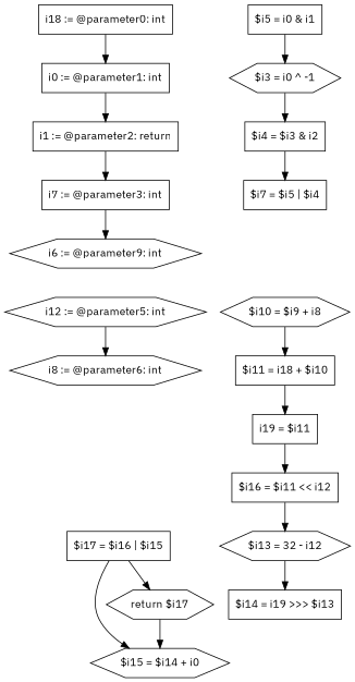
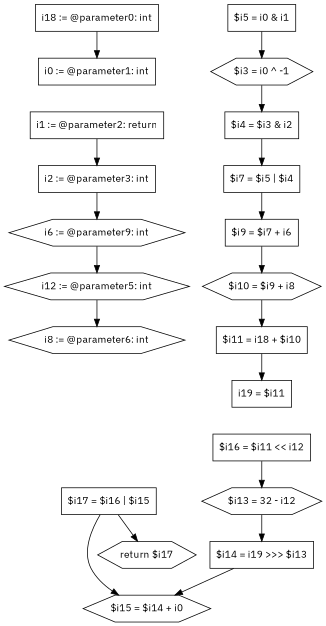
  digraph {
    fontname="IBM Plex Sans"
    node [fontname="IBM Plex Sans" shape=box]
    edge [fontname="IBM Plex Sans"]
    "i18 := @parameter0: int"
    "i0 := @parameter1: int"
    n3 [label="i1 := @parameter2: return"]
-   "i2 := @parameter3: int" [label="i7 := @parameter3: int"]
+   "i2 := @parameter3: int"
    n5 [label="i6 := @parameter9: int" shape=hexagon]
    "i12 := @parameter5: int" [shape=hexagon]
    "i8 := @parameter6: int" [shape=hexagon]
    "$i3 = i0 ^ -1" [shape=hexagon]
    "$i5 = i0 & i1"
    "$i4 = $i3 & i2"
    "$i7 = $i5 | $i4"
+   "$i9 = $i7 + i6"
    "$i10 = $i9 + i8" [shape=hexagon]
    "$i11 = i18 + $i10"
    "i19 = $i11"
    "$i16 = $i11 << i12"
    "$i13 = 32 - i12" [shape=hexagon]
    "$i14 = i19 >>> $i13"
    "$i15 = $i14 + i0" [shape=hexagon]
    "$i17 = $i16 | $i15"
    "return $i17" [shape=hexagon]
    "i18 := @parameter0: int" -> "i0 := @parameter1: int"
-   "i0 := @parameter1: int" -> n3
    n3 -> "i2 := @parameter3: int"
    "i2 := @parameter3: int" -> n5
+   n5 -> "i12 := @parameter5: int"
    "i12 := @parameter5: int" -> "i8 := @parameter6: int"
    "$i3 = i0 ^ -1" -> "$i4 = $i3 & i2"
    "$i5 = i0 & i1" -> "$i3 = i0 ^ -1"
    "$i4 = $i3 & i2" -> "$i7 = $i5 | $i4"
+   "$i7 = $i5 | $i4" -> "$i9 = $i7 + i6"
+   "$i9 = $i7 + i6" -> "$i10 = $i9 + i8"
    "$i10 = $i9 + i8" -> "$i11 = i18 + $i10"
    "$i11 = i18 + $i10" -> "i19 = $i11"
-   "i19 = $i11" -> "$i16 = $i11 << i12"
    "$i16 = $i11 << i12" -> "$i13 = 32 - i12"
    "$i13 = 32 - i12" -> "$i14 = i19 >>> $i13"
-   "return $i17" -> "$i15 = $i14 + i0"
+   "$i14 = i19 >>> $i13" -> "$i15 = $i14 + i0"
    "$i17 = $i16 | $i15" -> "$i15 = $i14 + i0"
    "$i17 = $i16 | $i15" -> "return $i17"
  }
